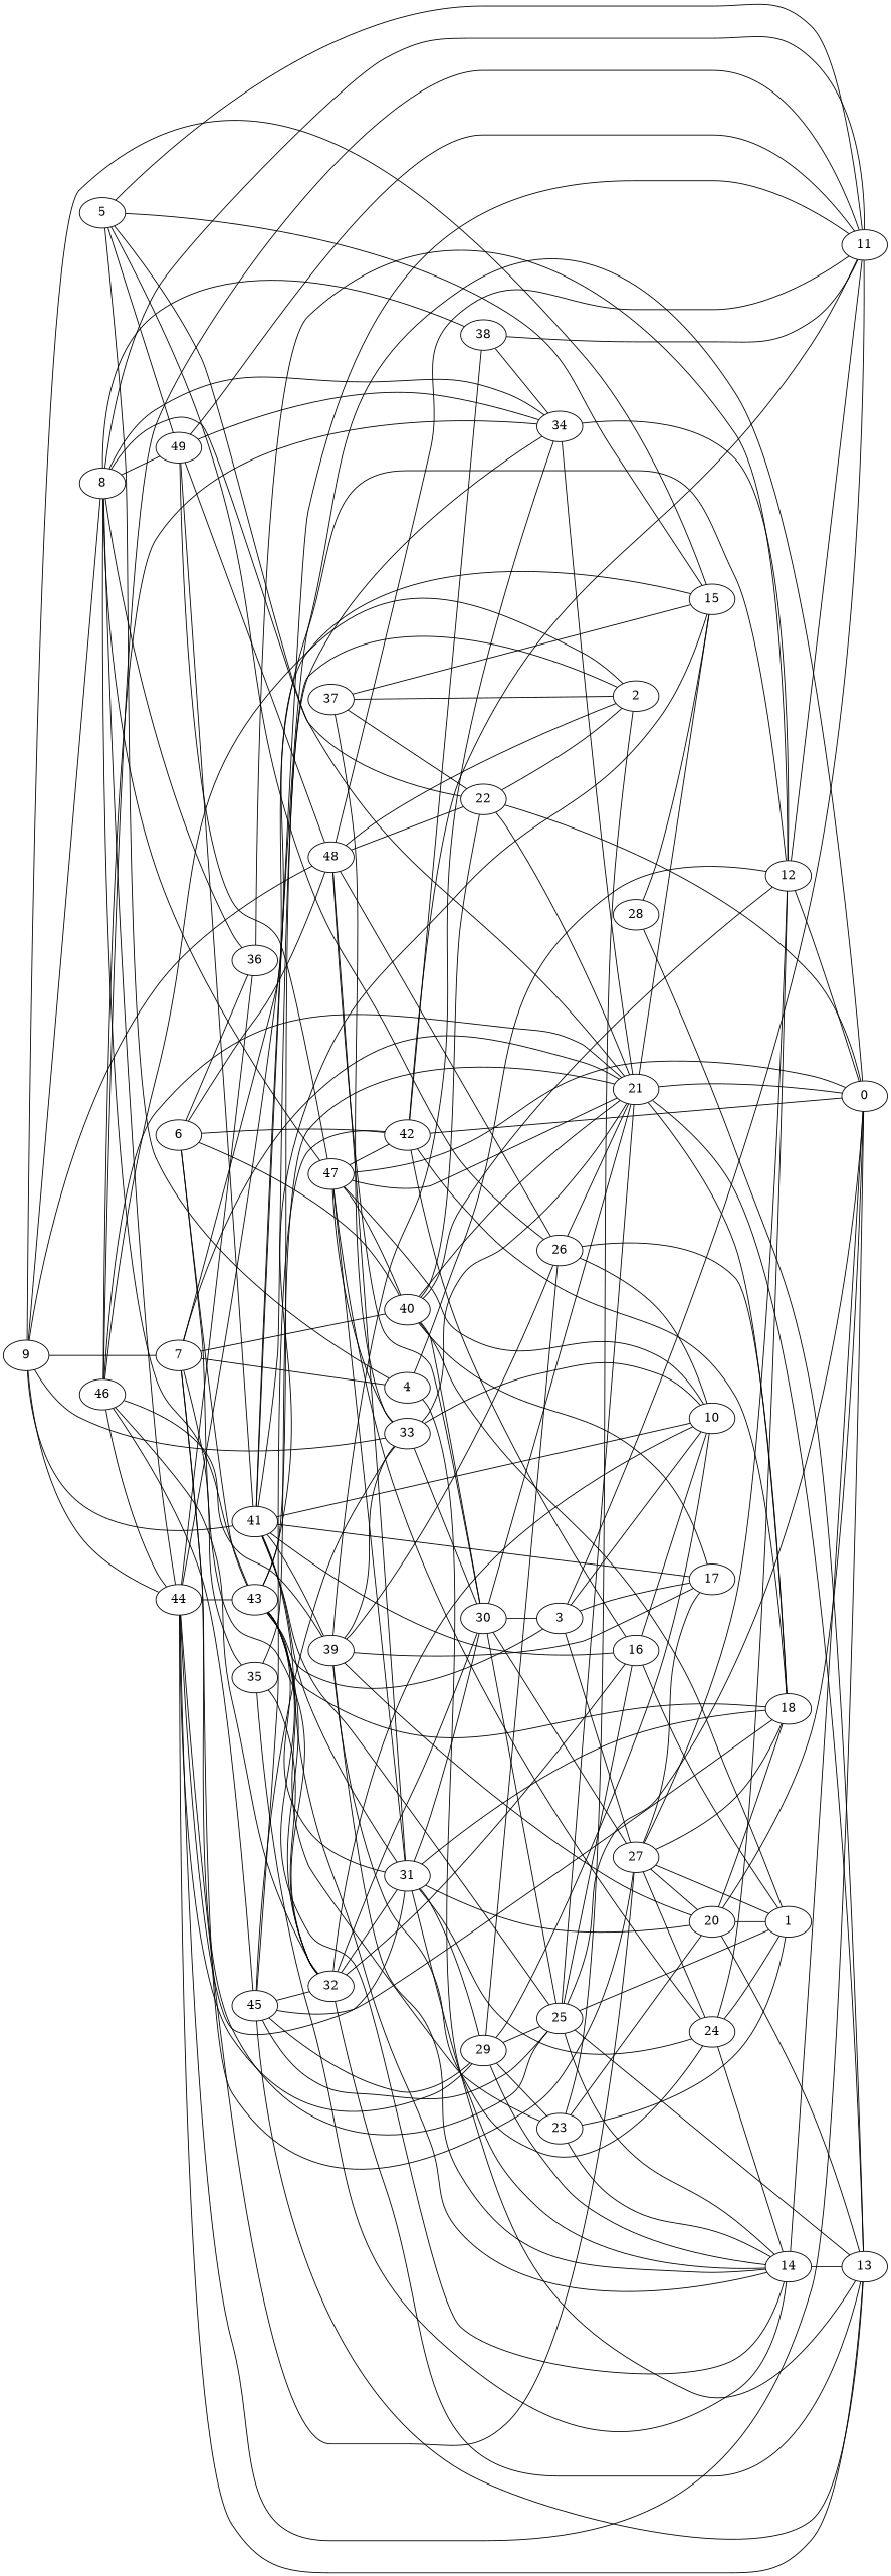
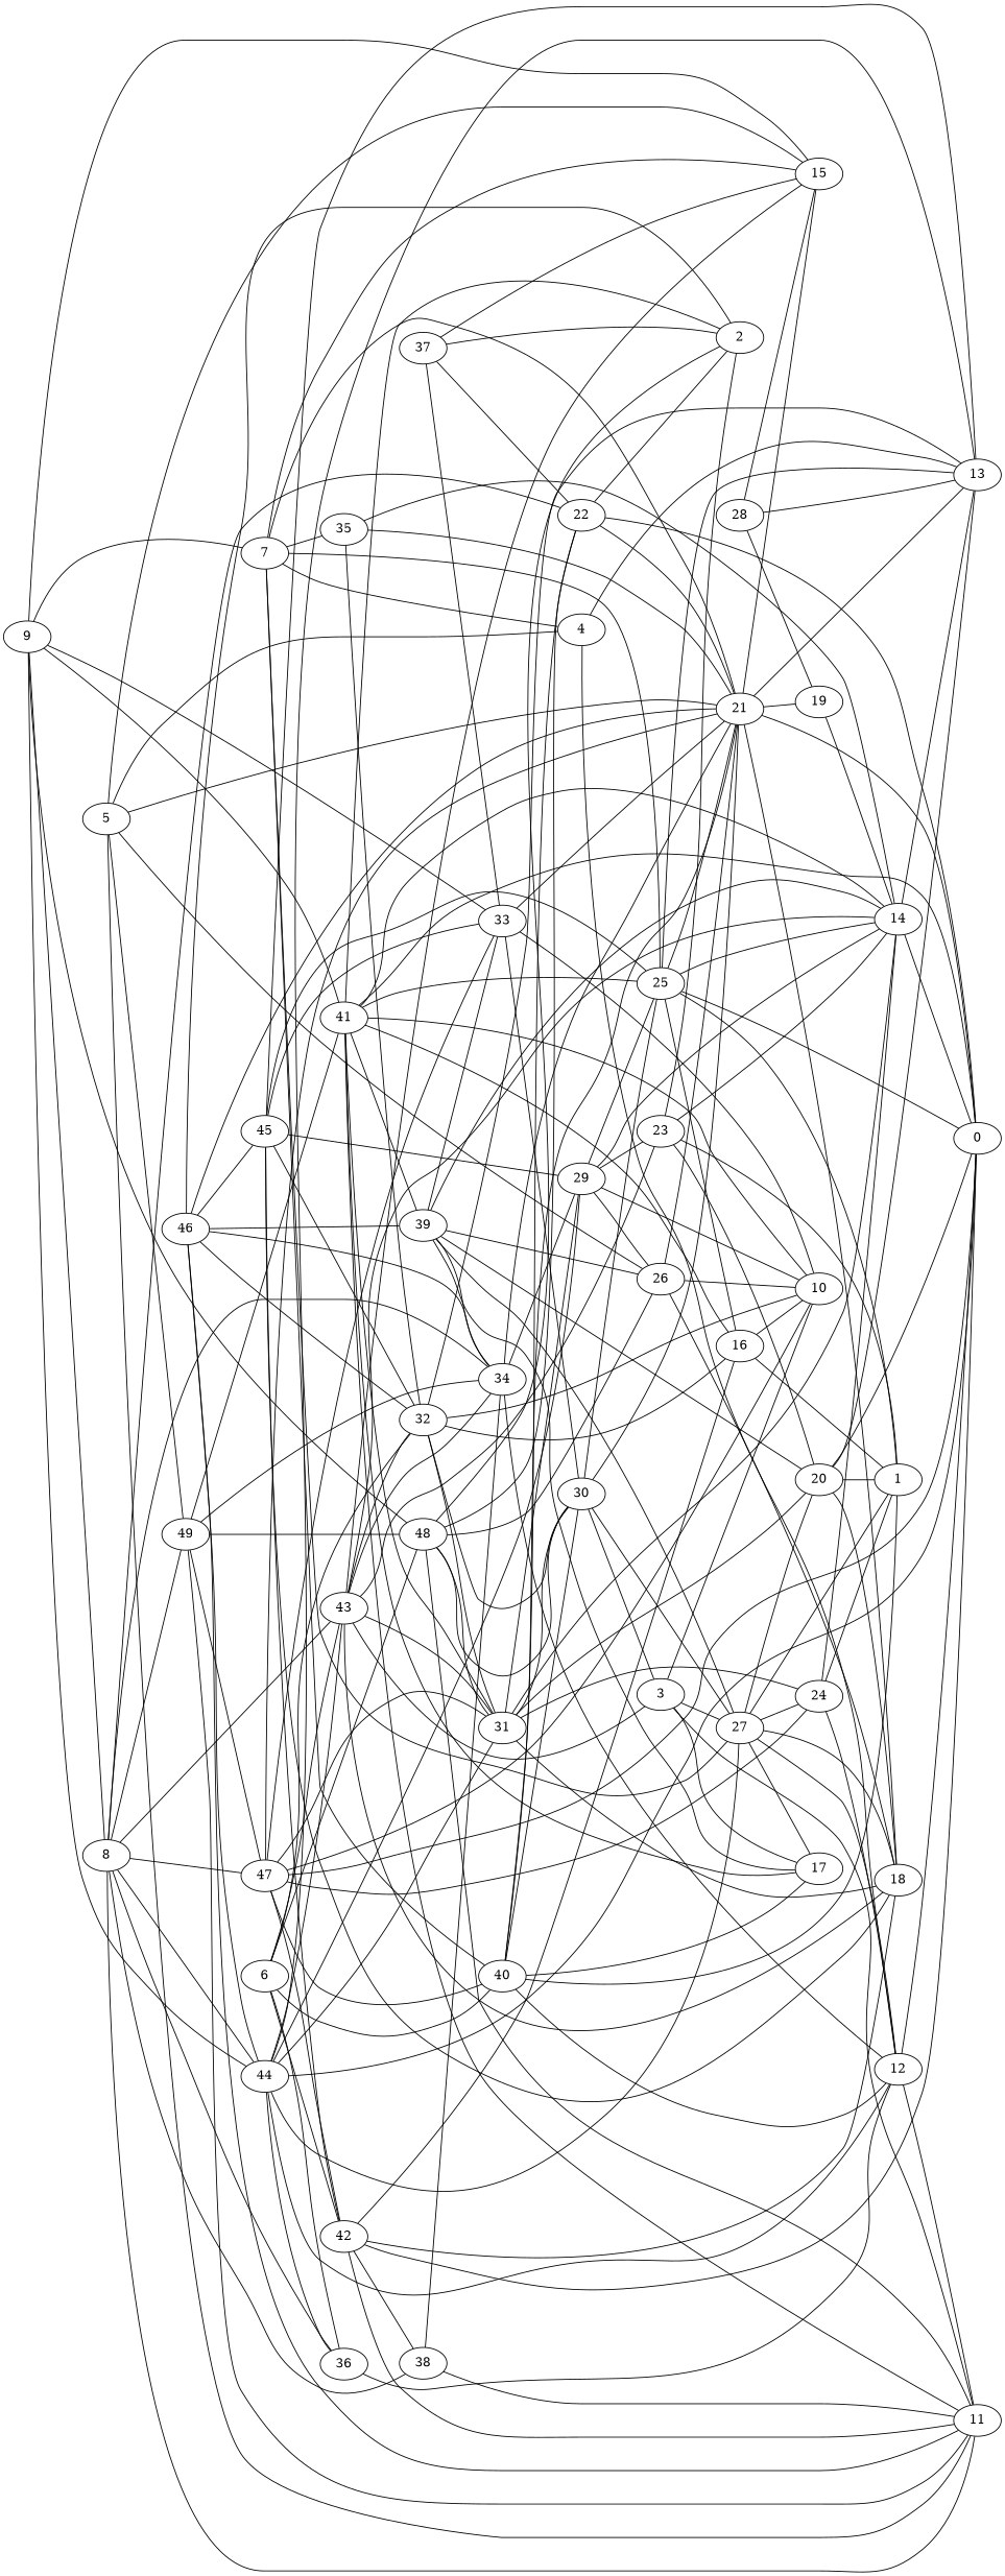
  digraph {
    rankdir=LR
    edge [color=black dir=none]
    5
    15
    4
    21
    11
    49
    26
    12
    13
    0
    40
    1
    22
    17
    30
+   19
    18
    20
    37
    2
    33
    48
    31
    28
    41
    16
    25
    10
    14
    39
    35
    32
    27
    24
    7
    47
    34
    42
    38
    45
    29
    23
    3
    6
    36
    43
    9
    8
    44
    46
    subgraph sub_1 {
      5
      15
      4
      21
      11
      49
      26
      12
      13
      0
      40
      1
      22
      17
      30
+     19
      18
      20
      37
      2
      33
      48
      31
      28
      41
      16
      25
      10
      14
      39
      35
      32
      27
      24
      7
      47
      34
      42
      38
      45
      29
      23
      3
      6
      36
      43
      9
      8
      44
      46
    }
    5 -> 15
    5 -> 4
    5 -> 21
    5 -> 11
    5 -> 49
    5 -> 26
    4 -> 12
    4 -> 13
    21 -> 15
    21 -> 13
    21 -> 0
+   21 -> 19
    21 -> 18
    49 -> 11
    49 -> 48
    49 -> 41
    49 -> 47
    49 -> 34
    26 -> 21
    26 -> 18
    26 -> 10
    12 -> 11
    12 -> 0
    40 -> 21
    40 -> 12
    40 -> 1
    40 -> 22
    40 -> 17
    40 -> 30
    22 -> 21
    22 -> 0
    22 -> 2
    30 -> 21
    30 -> 25
    30 -> 27
    30 -> 3
+   19 -> 14
    20 -> 13
    20 -> 0
    20 -> 1
    20 -> 18
    37 -> 15
    37 -> 22
    37 -> 2
    37 -> 33
    33 -> 21
    33 -> 30
    33 -> 10
    48 -> 11
    48 -> 26
    48 -> 22
    48 -> 30
    48 -> 2
    48 -> 31
    31 -> 30
    31 -> 18
    31 -> 20
    31 -> 14
    31 -> 24
    31 -> 29
    28 -> 15
    28 -> 13
+   28 -> 19
    41 -> 11
    41 -> 0
    41 -> 17
    41 -> 2
    41 -> 31
    41 -> 16
    41 -> 25
    41 -> 10
    41 -> 14
    41 -> 39
    16 -> 1
    16 -> 10
    25 -> 21
    25 -> 13
    25 -> 0
    25 -> 1
    25 -> 16
    25 -> 14
    14 -> 13
    14 -> 0
    39 -> 26
    39 -> 17
    39 -> 20
    39 -> 33
    39 -> 14
-   39 -> 24
+   39 -> 27
    39 -> 34
    35 -> 21
    35 -> 14
    35 -> 32
    32 -> 13
    32 -> 30
    32 -> 31
    32 -> 16
    32 -> 10
    27 -> 12
    27 -> 1
    27 -> 17
    27 -> 18
    27 -> 20
    27 -> 24
    24 -> 12
    24 -> 1
    24 -> 14
    7 -> 15
    7 -> 4
    7 -> 21
    7 -> 40
    7 -> 25
    7 -> 35
    7 -> 27
    47 -> 21
    47 -> 0
    47 -> 40
    47 -> 33
    47 -> 31
    47 -> 10
    47 -> 24
    47 -> 42
    34 -> 21
    34 -> 12
+   34 -> 29
    42 -> 11
    42 -> 0
    42 -> 18
    42 -> 16
    42 -> 38
    38 -> 11
    38 -> 34
    45 -> 13
    45 -> 18
    45 -> 33
    45 -> 25
    45 -> 32
    45 -> 42
    45 -> 29
    29 -> 26
    29 -> 25
    29 -> 10
    29 -> 14
    29 -> 23
    23 -> 1
    23 -> 20
    23 -> 2
    23 -> 14
    3 -> 11
    3 -> 17
    3 -> 10
    3 -> 27
    6 -> 40
    6 -> 48
    6 -> 32
    6 -> 42
    6 -> 36
    6 -> 43
    36 -> 12
    43 -> 15
    43 -> 18
    43 -> 31
    43 -> 14
    43 -> 32
    43 -> 34
    43 -> 23
    43 -> 3
    9 -> 15
    9 -> 33
    9 -> 48
    9 -> 41
    9 -> 7
    9 -> 8
    9 -> 44
    8 -> 11
    8 -> 49
    8 -> 22
    8 -> 47
    8 -> 34
    8 -> 38
    8 -> 36
    8 -> 43
    8 -> 44
    44 -> 12
    44 -> 13
    44 -> 0
    44 -> 31
    44 -> 27
    44 -> 29
    44 -> 36
    44 -> 43
    46 -> 21
    46 -> 11
    46 -> 2
    46 -> 39
    46 -> 32
    46 -> 34
    46 -> 45
    46 -> 44
  }
